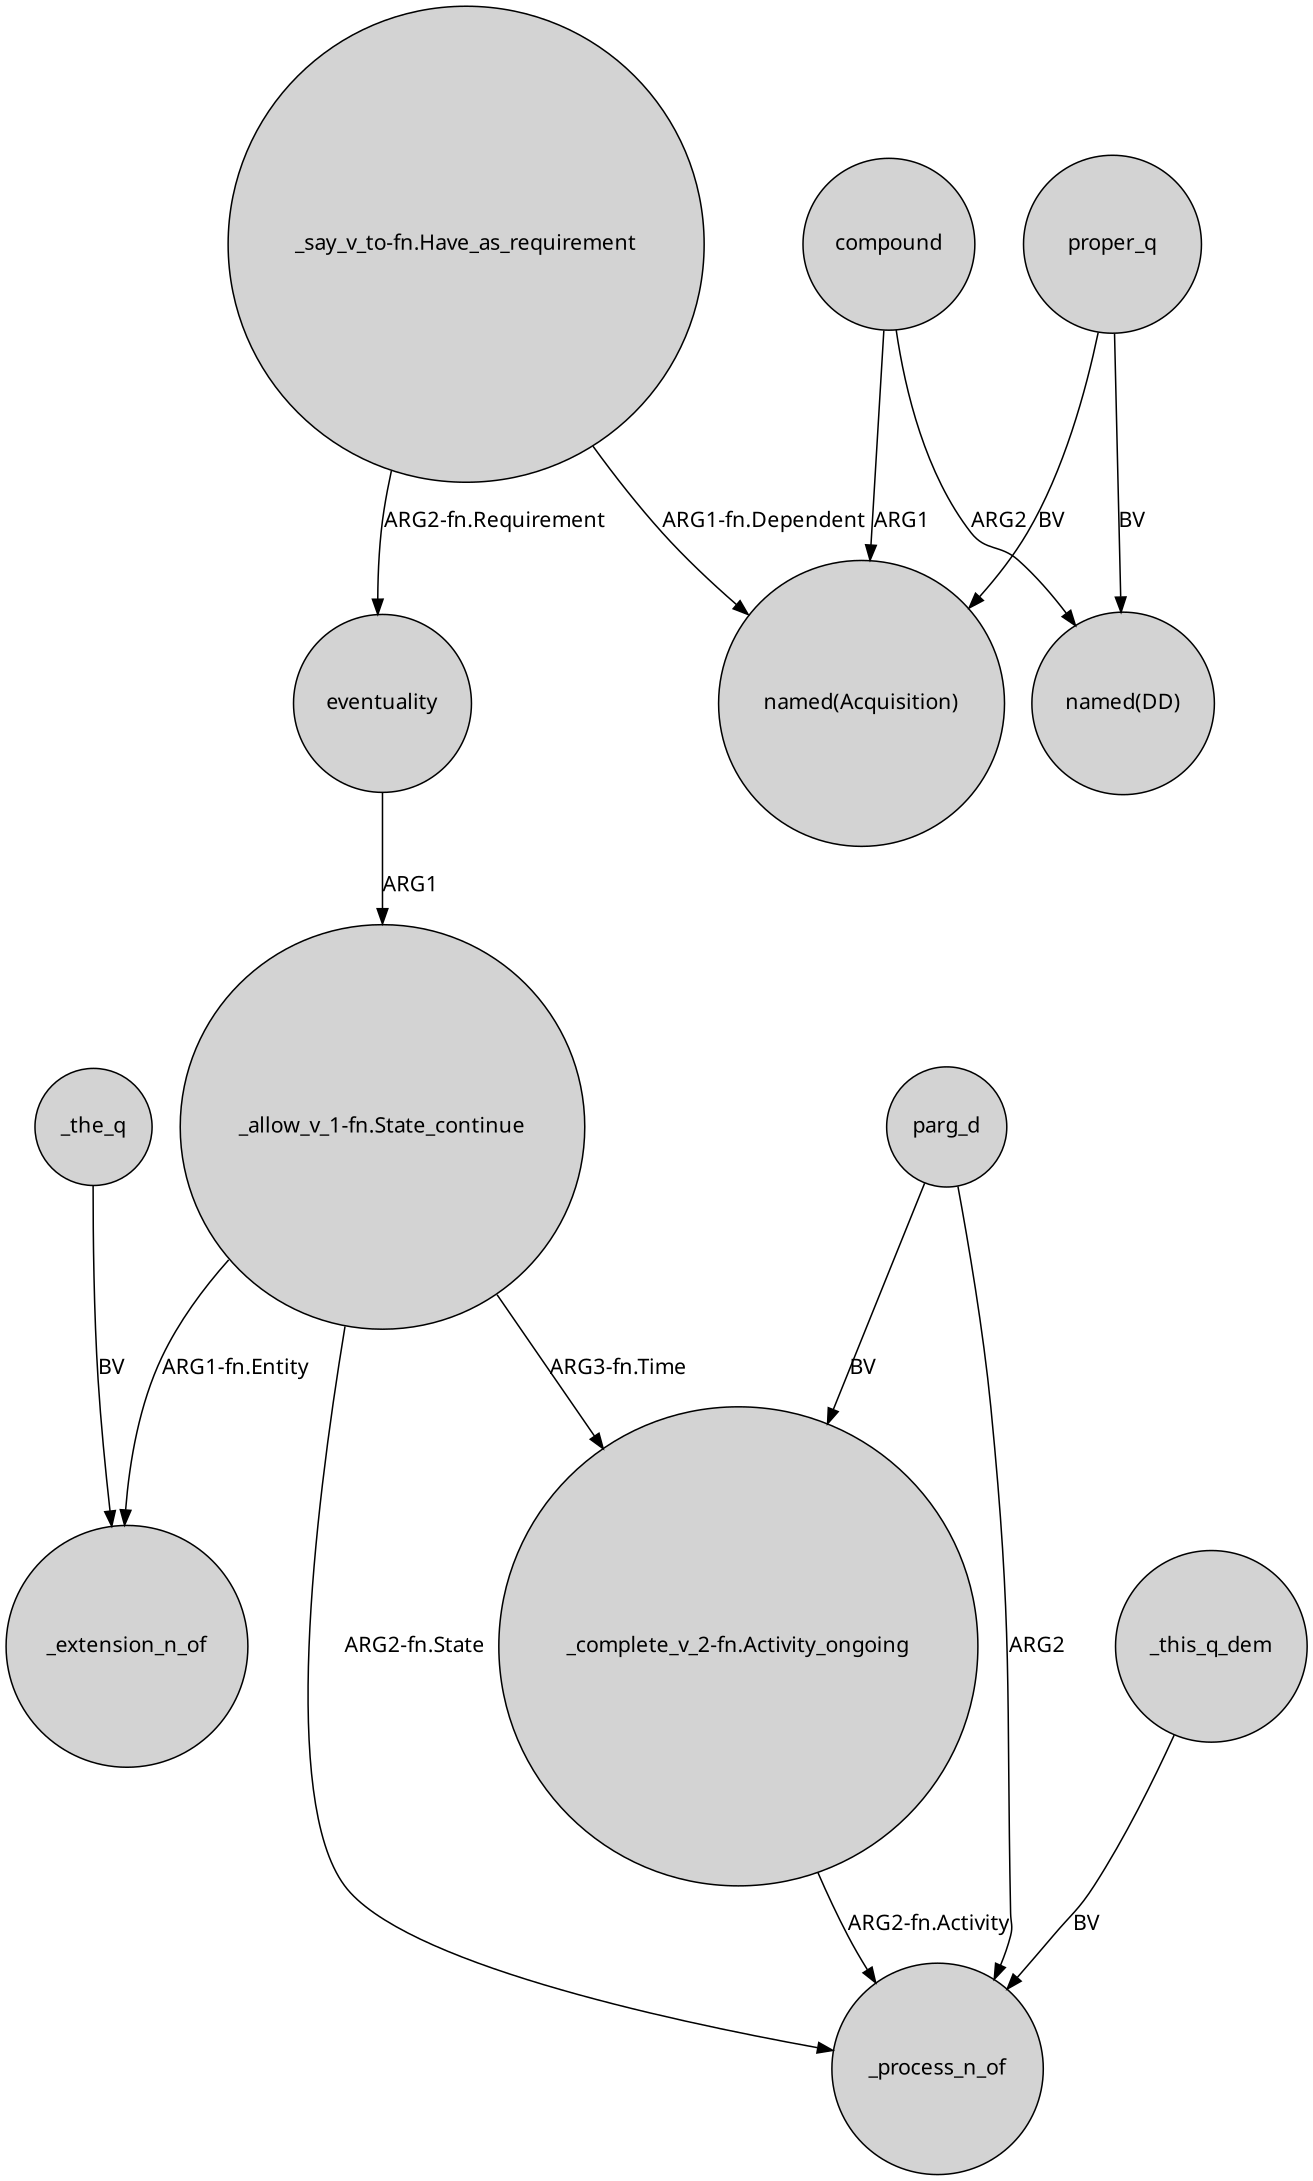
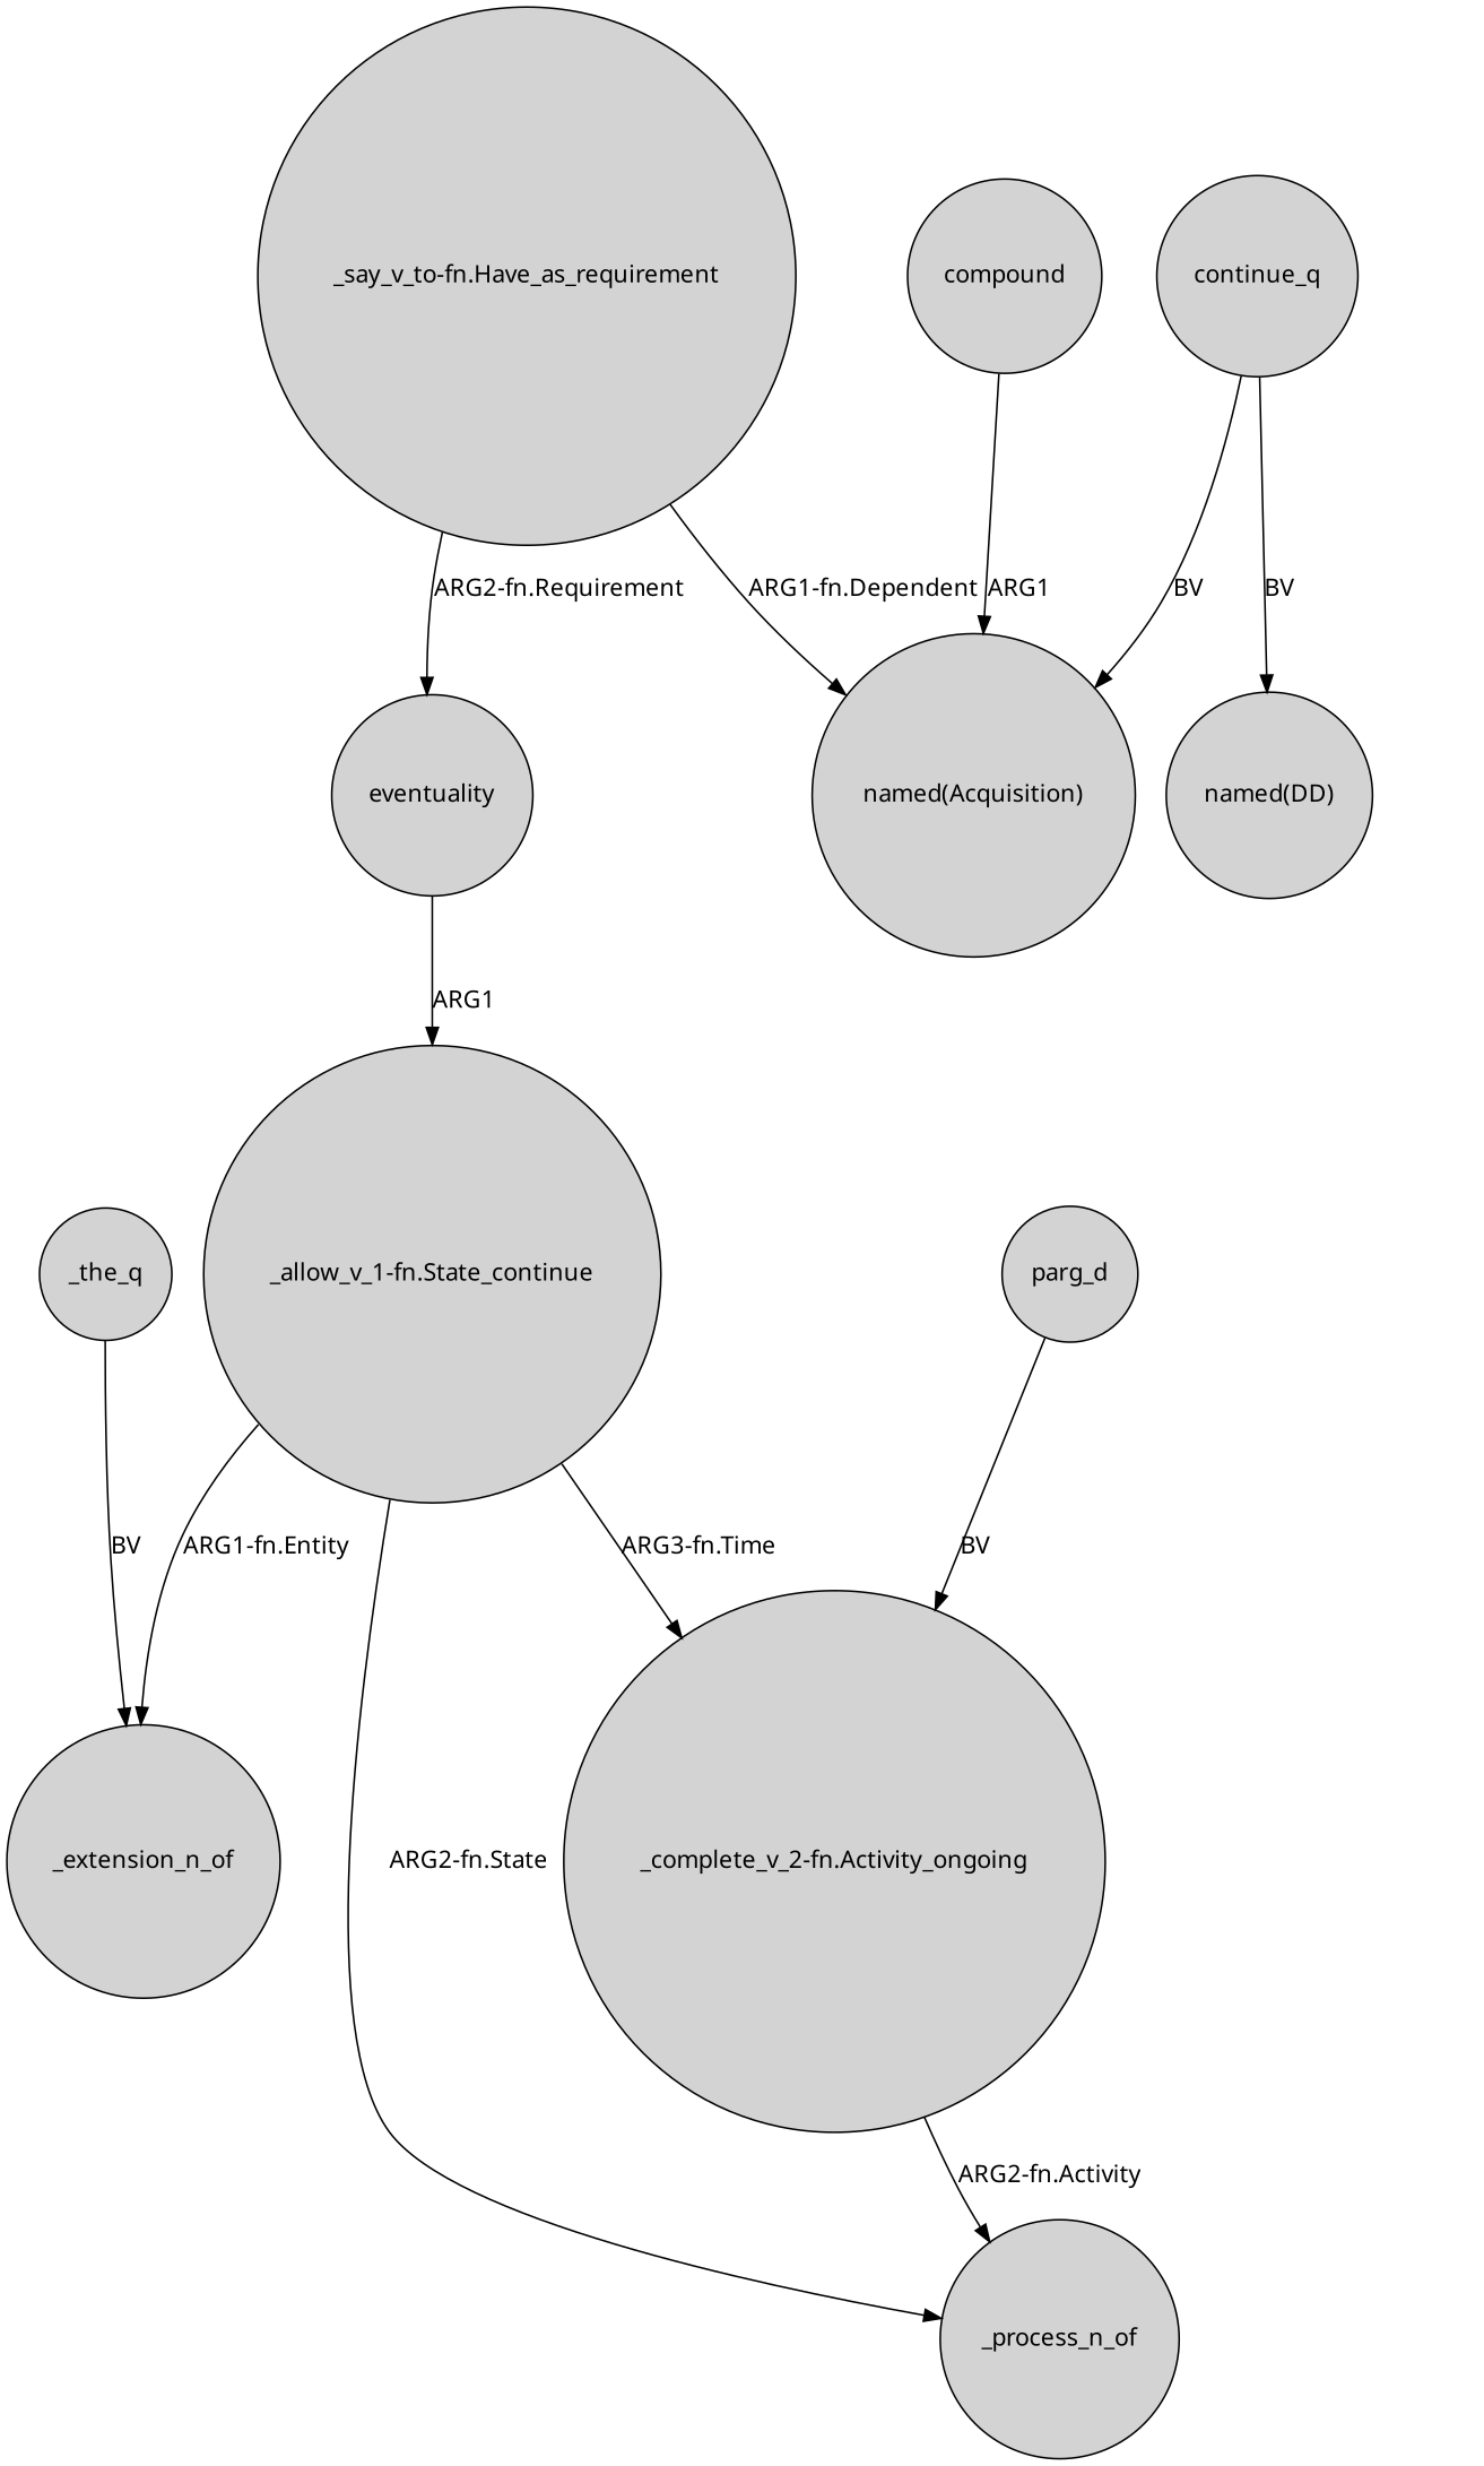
  digraph {
    fontname="Noto Sans"
    node [fontname="Noto Sans" shape=circle style=filled]
    edge [fontname="Noto Sans"]
    "_complete_v_2-fn.Activity_ongoing"
    _process_n_of
-   proper_q
+   proper_q [label=continue_q]
    "named(Acquisition)"
    "named(DD)"
    compound
    eventuality
    "_allow_v_1-fn.State_continue"
    _extension_n_of
    _the_q
    parg_d
-   _this_q_dem
    "_say_v_to-fn.Have_as_requirement"
    "_complete_v_2-fn.Activity_ongoing" -> _process_n_of [label="ARG2-fn.Activity"]
    proper_q -> "named(Acquisition)" [label=BV]
    proper_q -> "named(DD)" [label=BV]
    compound -> "named(Acquisition)" [label=ARG1]
-   compound -> "named(DD)" [label=ARG2]
    eventuality -> "_allow_v_1-fn.State_continue" [label=ARG1]
    "_allow_v_1-fn.State_continue" -> "_complete_v_2-fn.Activity_ongoing" [label="ARG3-fn.Time"]
    "_allow_v_1-fn.State_continue" -> _process_n_of [label="ARG2-fn.State"]
    "_allow_v_1-fn.State_continue" -> _extension_n_of [label="ARG1-fn.Entity"]
    _the_q -> _extension_n_of [label=BV]
    parg_d -> "_complete_v_2-fn.Activity_ongoing" [label=BV]
-   parg_d -> _process_n_of [label=ARG2]
-   _this_q_dem -> _process_n_of [label=BV]
    "_say_v_to-fn.Have_as_requirement" -> "named(Acquisition)" [label="ARG1-fn.Dependent"]
    "_say_v_to-fn.Have_as_requirement" -> eventuality [label="ARG2-fn.Requirement"]
  }
